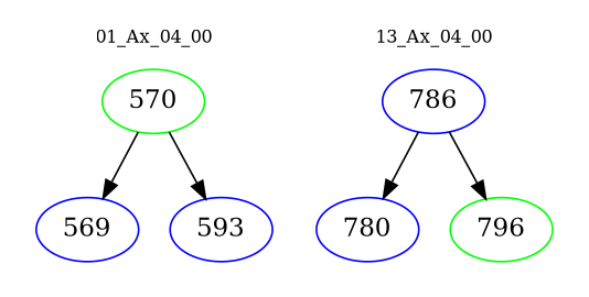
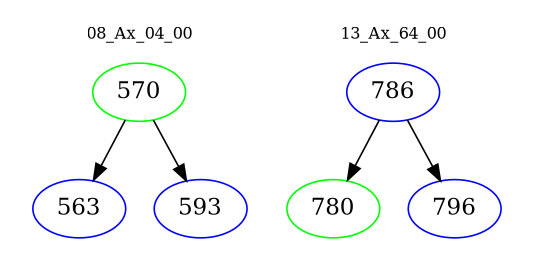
  digraph {
    node [color=blue]
    edge [color=black]
    n1 [color=green label=570]
-   n2 [label=569]
+   n2 [label=563]
    n3 [label=593]
    n4 [label=786]
-   n5 [label=780]
-   n6 [color=green label=796]
+   n5 [color=green label=780]
+   n6 [label=796]
    subgraph cluster_1 {
      color=white
      fontsize=10
-     label="01_Ax_04_00"
+     label="08_Ax_04_00"
      n1
      n2
      n3
    }
    subgraph cluster_2 {
      color=white
      fontsize=10
-     label="13_Ax_04_00"
+     label="13_Ax_64_00"
      n4
      n5
      n6
    }
    n1 -> n2
    n1 -> n3
    n4 -> n5
    n4 -> n6
  }
